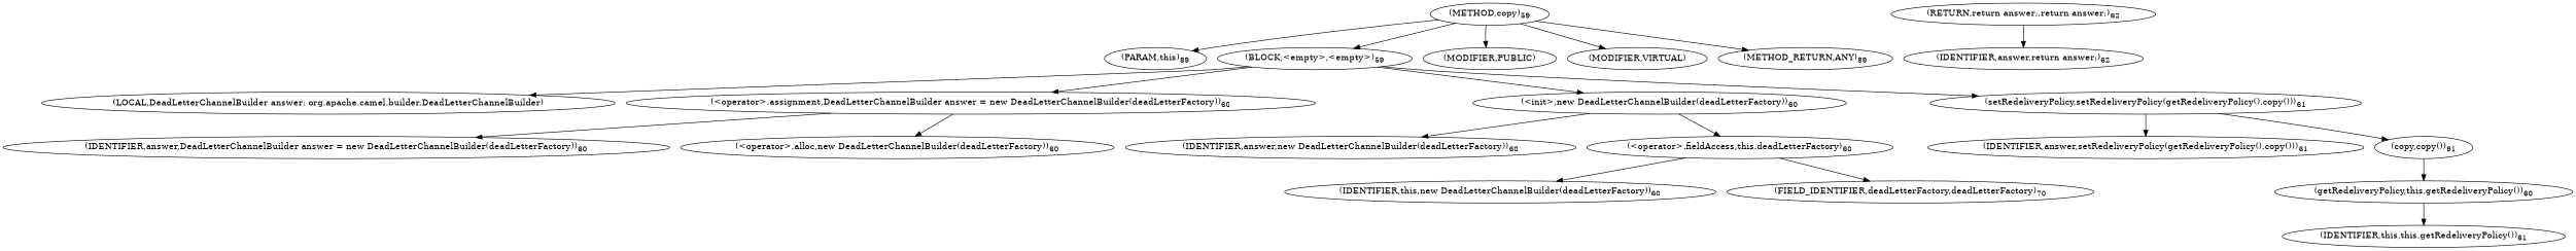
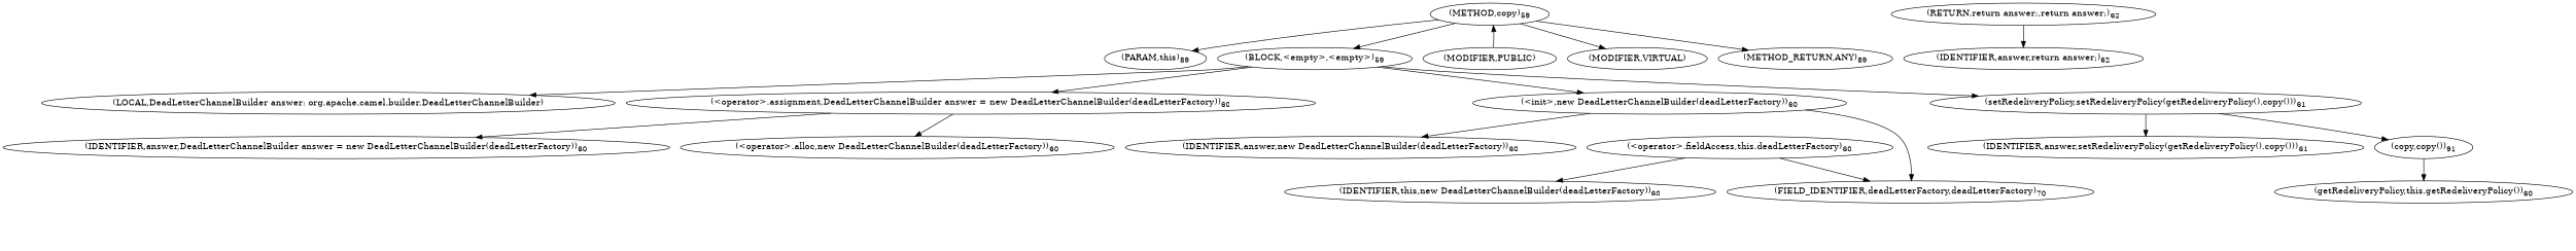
  digraph {
    n1 [label=<(METHOD,copy)<SUB>59</SUB>>]
    n2 [label=<(PARAM,this)<SUB>89</SUB>>]
    n3 [label=<(BLOCK,&lt;empty&gt;,&lt;empty&gt;)<SUB>59</SUB>>]
    n4 [label=<(MODIFIER,PUBLIC)>]
    n5 [label=<(MODIFIER,VIRTUAL)>]
    n6 [label=<(METHOD_RETURN,ANY)<SUB>89</SUB>>]
    n7 [label=<(LOCAL,DeadLetterChannelBuilder answer: org.apache.camel.builder.DeadLetterChannelBuilder)>]
    n8 [label=<(&lt;operator&gt;.assignment,DeadLetterChannelBuilder answer = new DeadLetterChannelBuilder(deadLetterFactory))<SUB>60</SUB>>]
    n9 [label=<(&lt;init&gt;,new DeadLetterChannelBuilder(deadLetterFactory))<SUB>60</SUB>>]
    n10 [label=<(setRedeliveryPolicy,setRedeliveryPolicy(getRedeliveryPolicy().copy()))<SUB>61</SUB>>]
    n11 [label=<(IDENTIFIER,answer,DeadLetterChannelBuilder answer = new DeadLetterChannelBuilder(deadLetterFactory))<SUB>60</SUB>>]
    n12 [label=<(&lt;operator&gt;.alloc,new DeadLetterChannelBuilder(deadLetterFactory))<SUB>60</SUB>>]
    n13 [label=<(IDENTIFIER,answer,new DeadLetterChannelBuilder(deadLetterFactory))<SUB>60</SUB>>]
    n14 [label=<(&lt;operator&gt;.fieldAccess,this.deadLetterFactory)<SUB>60</SUB>>]
    n15 [label=<(IDENTIFIER,answer,setRedeliveryPolicy(getRedeliveryPolicy().copy()))<SUB>61</SUB>>]
    n16 [label=<(copy,copy())<SUB>91</SUB>>]
    n17 [label=<(RETURN,return answer;,return answer;)<SUB>62</SUB>>]
    n18 [label=<(IDENTIFIER,answer,return answer;)<SUB>62</SUB>>]
    n19 [label=<(IDENTIFIER,this,new DeadLetterChannelBuilder(deadLetterFactory))<SUB>60</SUB>>]
    n20 [label=<(FIELD_IDENTIFIER,deadLetterFactory,deadLetterFactory)<SUB>70</SUB>>]
    n21 [label=<(getRedeliveryPolicy,this.getRedeliveryPolicy())<SUB>60</SUB>>]
-   n22 [label=<(IDENTIFIER,this,this.getRedeliveryPolicy())<SUB>61</SUB>>]
    n1 -> n2
    n1 -> n3
-   n1 -> n4
+   n4 -> n1
    n1 -> n5
    n1 -> n6
    n3 -> n7
    n3 -> n8
    n3 -> n9
    n3 -> n10
    n8 -> n11
    n8 -> n12
    n9 -> n13
-   n9 -> n14
+   n9 -> n20
    n10 -> n15
    n10 -> n16
    n14 -> n19
    n14 -> n20
    n16 -> n21
    n17 -> n18
-   n21 -> n22
  }
